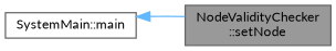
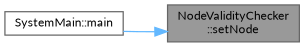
  digraph {
    rankdir=RL
    fontname=Lato
    node [fontname=Lato fontsize=10 shape=box style=filled]
    n1 [color=gray40 fillcolor=grey60 fontcolor=black height=0.2 label="NodeValidityChecker\l::setNode" width=0.4]
    n2 [color=grey40 fillcolor=white height=0.2 label="SystemMain::main" width=0.4]
-   n2 -> n1 [color=steelblue1 dir=back fontname=Lato fontsize=10 labelfontname=Helvetica labelfontsize=10 style=solid]
+   n1 -> n2 [color=steelblue1 dir=back fontname=Lato fontsize=10 labelfontname=Helvetica labelfontsize=10 style=solid]
  }
